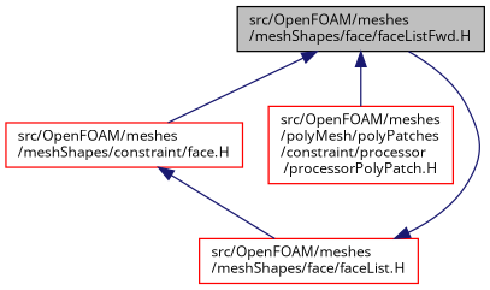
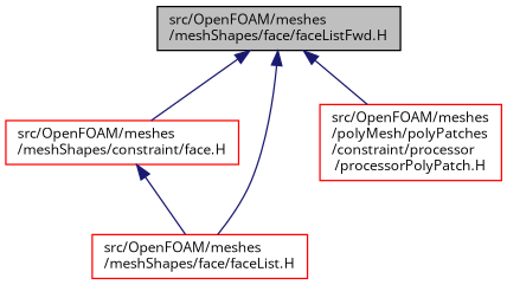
  digraph {
    fontname="Open Sans"
    node [color=red fontname="Open Sans" fontsize=10 shape=record]
    edge [color=midnightblue dir=back fontname="Open Sans" fontsize=10 labelfontname=FreeSans labelfontsize=10 style=solid]
    n1 [color=black fillcolor=grey75 fontcolor=black height=0.2 label="src/OpenFOAM/meshes\l/meshShapes/face/faceListFwd.H" style=filled width=0.4]
    n2 [height=0.2 label="src/OpenFOAM/meshes\l/meshShapes/constraint/face.H" width=0.4]
    n3 [height=0.2 label="src/OpenFOAM/meshes\l/meshShapes/face/faceList.H" width=0.4]
    n4 [height=0.2 label="src/OpenFOAM/meshes\l/polyMesh/polyPatches\l/constraint/processor\l/processorPolyPatch.H" width=0.4]
    n1 -> n2
-   n3 -> n1
+   n1 -> n3
    n1 -> n4
    n2 -> n3
  }
